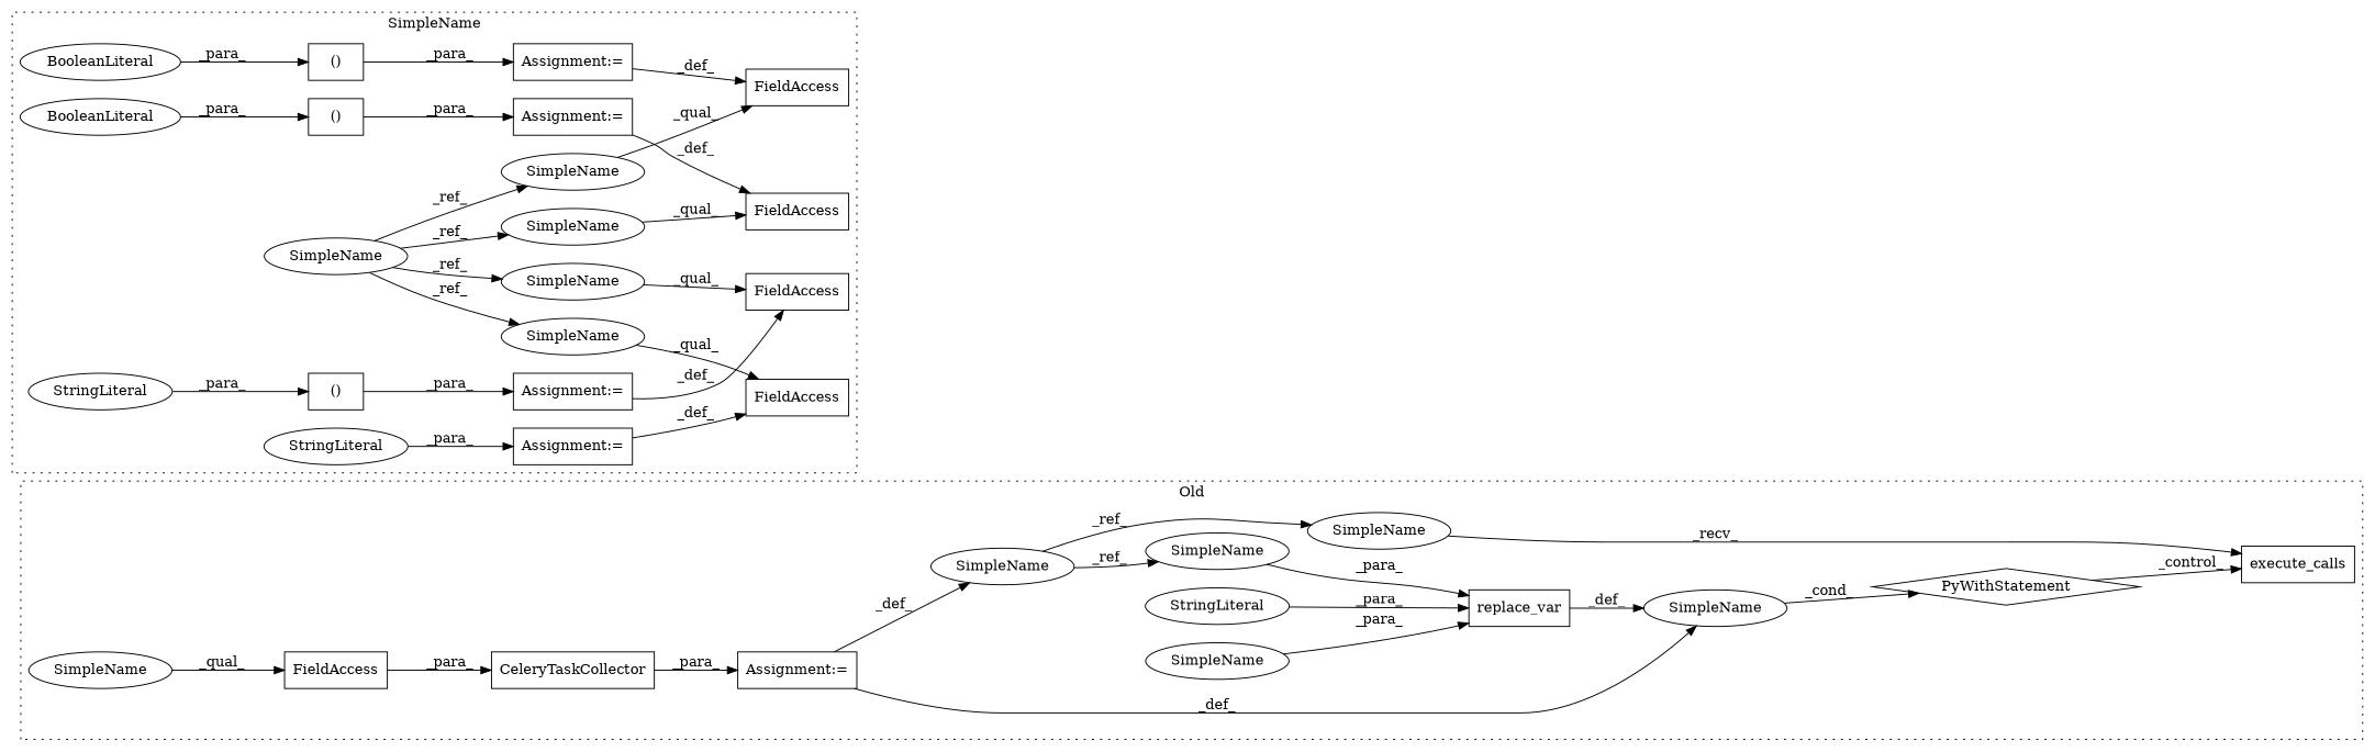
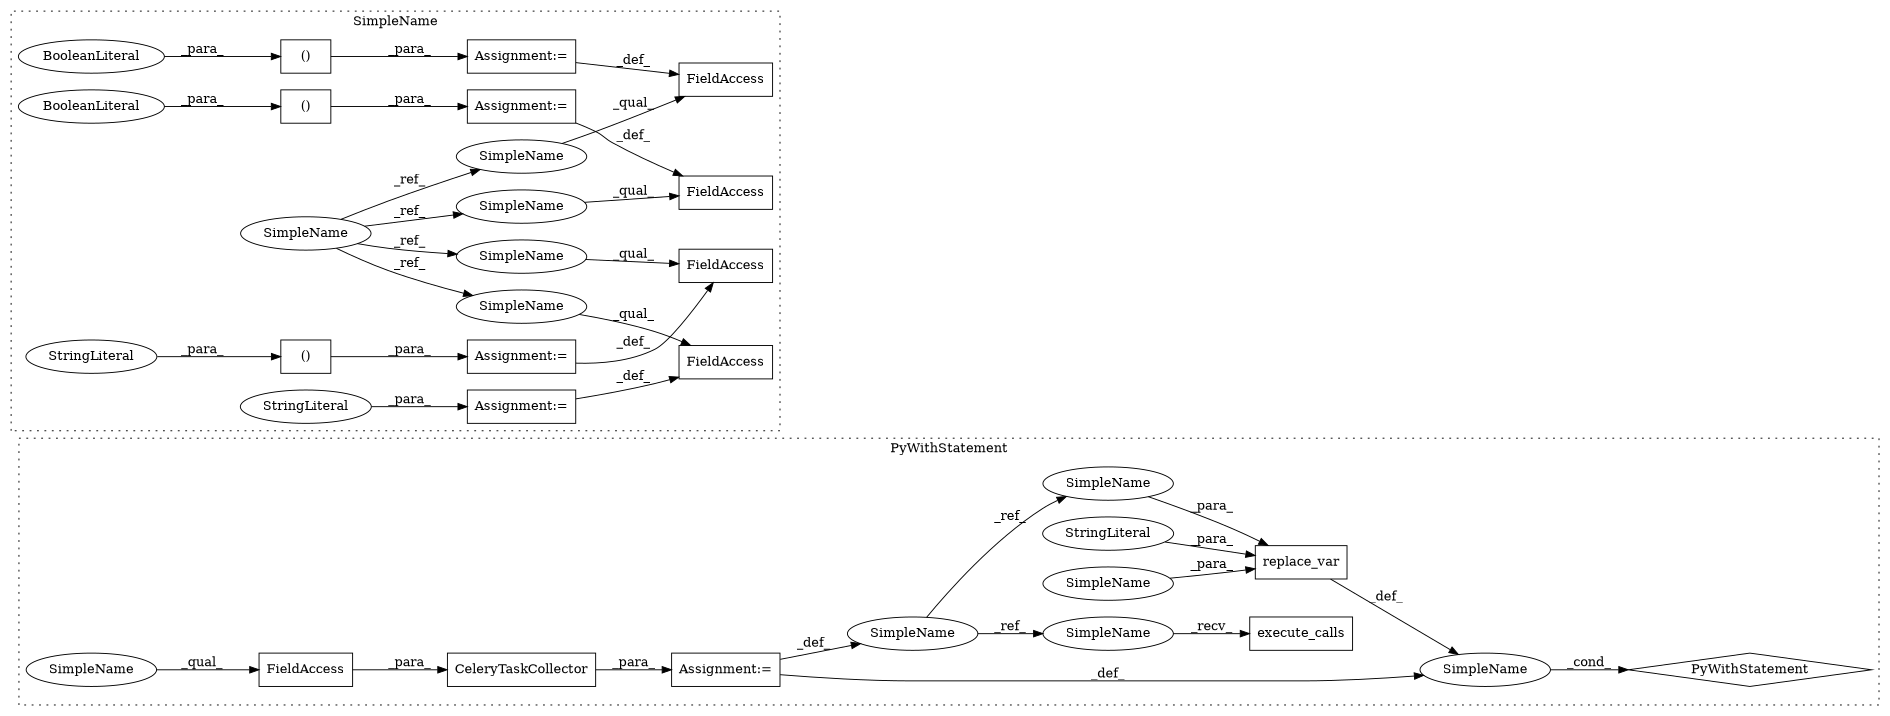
  digraph {
    rankdir=LR
    node [a=42 l=8 s=5432 shape=box]
    n1 [a=32 l="12,1" label=replace_var s="5469,5518"]
    n2 [a=104 l="10,2" label=PyWithStatement s="5459,5519" shape=diamond]
    n3 [a=45 l=14 label=StringLiteral s=5489 shape=ellipse]
    n4 [a=32 l="20,1" label=CeleryTaskCollector s="5412,5452"]
    n5 [a=22 l=20 label=FieldAccess]
    n6 [a=7 l=1 label="Assignment:=" s=5411]
    n7 [a=32 l=15 label=execute_calls s=5853]
    n8 [label=SimpleName shape=ellipse l="" s=""]
    n9 [l=14 label=SimpleName s=5397 shape=ellipse]
    n10 [l=14 label=SimpleName s=5504 shape=ellipse]
    n11 [l=14 label=SimpleName s=5838 shape=ellipse]
    n12 [l=7 label=SimpleName s=5481 shape=ellipse]
    n13 [l=7 label=SimpleName shape=ellipse]
    n14 [a=106 l=28 label="()" s=5259]
    n15 [a=9 l=4 label=BooleanLiteral s=5283 shape=ellipse]
    n16 [a=22 l=30 label=FieldAccess s=5223]
    n17 [label=SimpleName s=5039 shape=ellipse]
    n18 [a=22 l=26 label=FieldAccess s=5294]
    n19 [a=106 l=28 label="()" s=5326]
    n20 [a=9 l=4 label=BooleanLiteral s=5350 shape=ellipse]
    n21 [a=22 l=19 label=FieldAccess s=5361]
    n22 [a=106 l=35 label="()" s=5386]
    n23 [a=45 l=11 label=StringLiteral s=5410 shape=ellipse]
    n24 [a=22 l=16 label=FieldAccess s=5428]
    n25 [a=7 l=6 label="Assignment:=" s=5380]
    n26 [a=7 l=1 label="Assignment:=" s=5444]
    n27 [a=45 label=StringLiteral s=5445 shape=ellipse]
    n28 [a=7 l=6 label="Assignment:=" s=5253]
    n29 [a=7 l=6 label="Assignment:=" s=5320]
    n30 [label=SimpleName s=5361 shape=ellipse]
    n31 [label=SimpleName s=5428 shape=ellipse]
    n32 [label=SimpleName s=5223 shape=ellipse]
    n33 [label=SimpleName s=5294 shape=ellipse]
    subgraph cluster_1 {
-     label=Old
+     label=PyWithStatement
      style=dotted
      n1
      n2
      n3
      n4
      n5
      n6
      n7
      n8
      n9
      n10
      n11
      n12
      n13
    }
    subgraph cluster_2 {
      label=SimpleName
      style=dotted
      n14
      n15
      n16
      n17
      n18
      n19
      n20
      n21
      n22
      n23
      n24
      n25
      n26
      n27
      n28
      n29
      n30
      n31
      n32
      n33
    }
    n1 -> n8 [label=_def_]
-   n2 -> n7 [label=_control_]
    n3 -> n1 [label=_para_]
    n4 -> n6 [label=_para_]
    n5 -> n4 [label=_para_]
    n6 -> n8 [label=_def_]
    n6 -> n9 [label=_def_]
    n8 -> n2 [label=_cond_]
    n9 -> n10 [label=_ref_]
    n9 -> n11 [label=_ref_]
    n10 -> n1 [label=_para_]
    n11 -> n7 [label=_recv_]
    n12 -> n1 [label=_para_]
    n13 -> n5 [label=_qual_]
    n14 -> n28 [label=_para_]
    n15 -> n14 [label=_para_]
    n17 -> n30 [label=_ref_]
    n17 -> n31 [label=_ref_]
    n17 -> n32 [label=_ref_]
    n17 -> n33 [label=_ref_]
    n19 -> n29 [label=_para_]
    n20 -> n19 [label=_para_]
    n22 -> n25 [label=_para_]
    n23 -> n22 [label=_para_]
    n25 -> n21 [label=_def_]
    n26 -> n24 [label=_def_]
    n27 -> n26 [label=_para_]
    n28 -> n16 [label=_def_]
    n29 -> n18 [label=_def_]
    n30 -> n21 [label=_qual_]
    n31 -> n24 [label=_qual_]
    n32 -> n16 [label=_qual_]
    n33 -> n18 [label=_qual_]
  }
